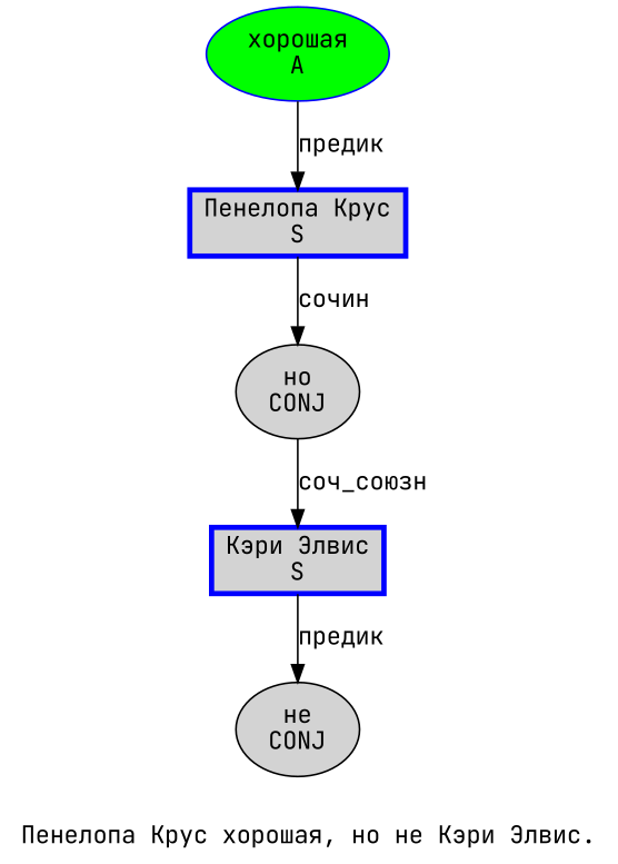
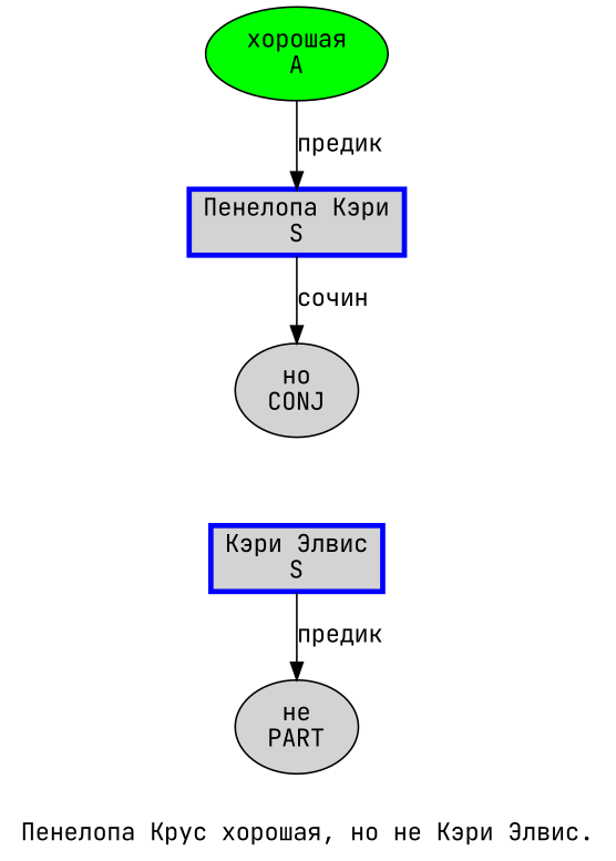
  digraph {
    fontname="JetBrains Mono"
    label="Пенелопа Крус хорошая, но не Кэри Элвис."
    node [fillcolor=lightgray fontname="JetBrains Mono" penwidth=1 shape=ellipse style=filled]
    edge [fontname="JetBrains Mono"]
-   n1 [color=blue label="Пенелопа Крус\nS" penwidth=3 shape=box]
+   n1 [color=blue label="Пенелопа Кэри\nS" penwidth=3 shape=box]
    n2 [label="но\nCONJ"]
-   n3 [fillcolor=green label="хорошая\nA" color=blue]
+   n3 [fillcolor=green label="хорошая\nA"]
    n4 [color=blue label="Кэри Элвис\nS" penwidth=3 shape=box]
-   n5 [label="не\nCONJ"]
+   n5 [label="не\nPART"]
    n1 -> n2 [label="сочин"]
-   n2 -> n4 [label="соч_союзн"]
    n3 -> n1 [label="предик"]
    n4 -> n5 [label="предик"]
  }
